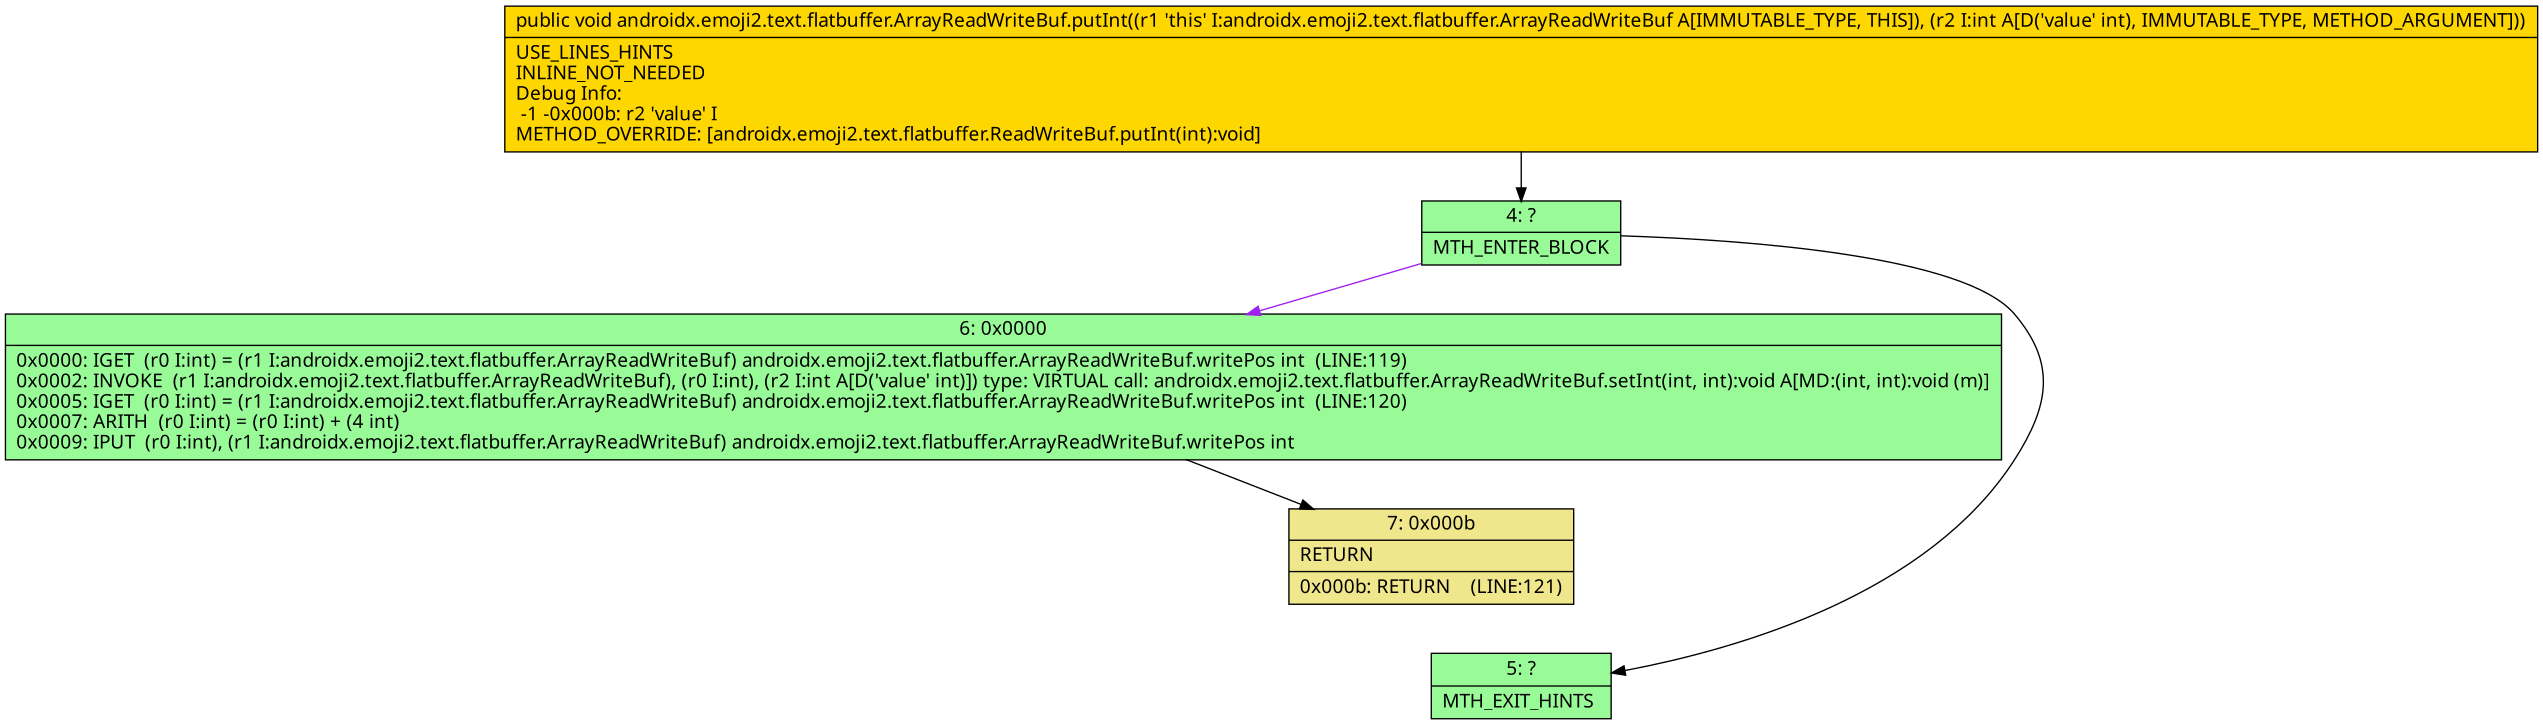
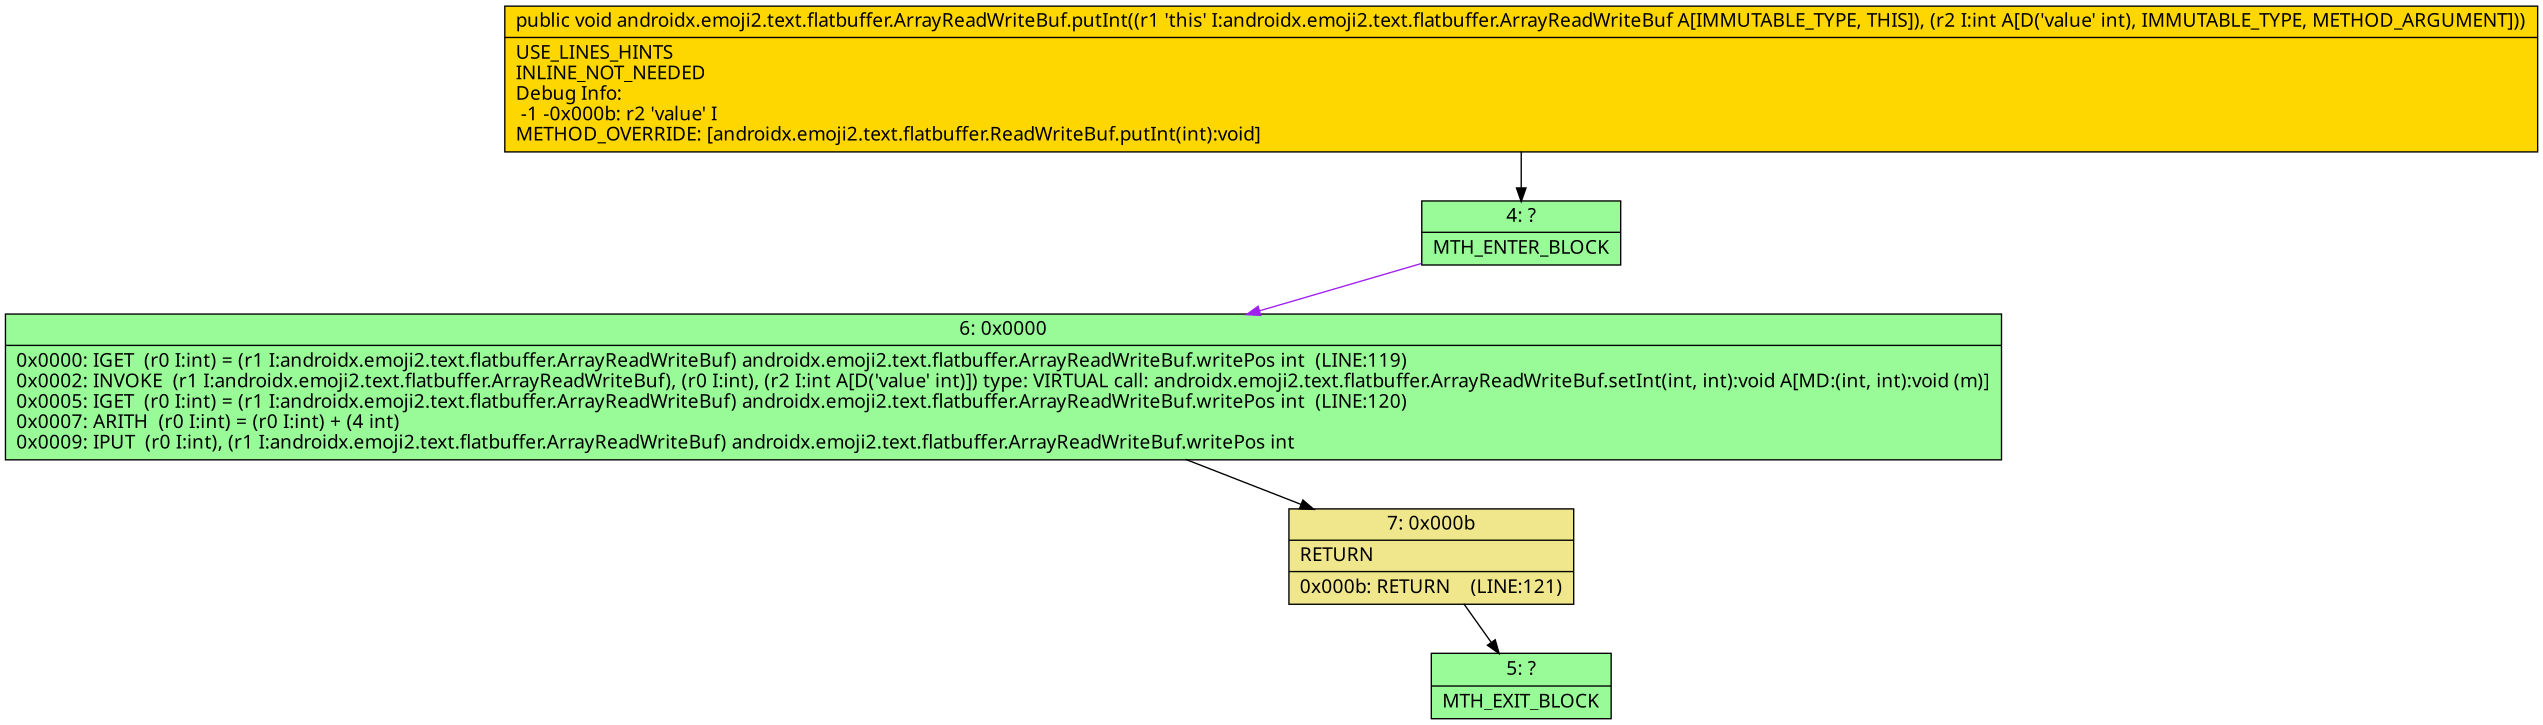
  digraph {
    fontname="Noto Sans"
    node [fillcolor=palegreen fontname="Noto Sans" shape=record style=filled]
    edge [color=black fontname="Noto Sans"]
    n1 [label="{4\:\ ?|MTH_ENTER_BLOCK\l}"]
    n2 [label="{6\:\ 0x0000|0x0000: IGET  (r0 I:int) = (r1 I:androidx.emoji2.text.flatbuffer.ArrayReadWriteBuf) androidx.emoji2.text.flatbuffer.ArrayReadWriteBuf.writePos int  (LINE:119)\l0x0002: INVOKE  (r1 I:androidx.emoji2.text.flatbuffer.ArrayReadWriteBuf), (r0 I:int), (r2 I:int A[D('value' int)]) type: VIRTUAL call: androidx.emoji2.text.flatbuffer.ArrayReadWriteBuf.setInt(int, int):void A[MD:(int, int):void (m)]\l0x0005: IGET  (r0 I:int) = (r1 I:androidx.emoji2.text.flatbuffer.ArrayReadWriteBuf) androidx.emoji2.text.flatbuffer.ArrayReadWriteBuf.writePos int  (LINE:120)\l0x0007: ARITH  (r0 I:int) = (r0 I:int) + (4 int) \l0x0009: IPUT  (r0 I:int), (r1 I:androidx.emoji2.text.flatbuffer.ArrayReadWriteBuf) androidx.emoji2.text.flatbuffer.ArrayReadWriteBuf.writePos int \l}"]
    n3 [fillcolor=khaki label="{7\:\ 0x000b|RETURN\l|0x000b: RETURN    (LINE:121)\l}"]
-   n4 [label="{5\:\ ?|MTH_EXIT_HINTS\l}"]
+   n4 [label="{5\:\ ?|MTH_EXIT_BLOCK\l}"]
    n5 [fillcolor=gold label="{public void androidx.emoji2.text.flatbuffer.ArrayReadWriteBuf.putInt((r1 'this' I:androidx.emoji2.text.flatbuffer.ArrayReadWriteBuf A[IMMUTABLE_TYPE, THIS]), (r2 I:int A[D('value' int), IMMUTABLE_TYPE, METHOD_ARGUMENT]))  | USE_LINES_HINTS\lINLINE_NOT_NEEDED\lDebug Info:\l  \-1 \-0x000b: r2 'value' I\lMETHOD_OVERRIDE: [androidx.emoji2.text.flatbuffer.ReadWriteBuf.putInt(int):void]\l}"]
    n1 -> n2 [color=purple]
    n2 -> n3
-   n1 -> n4
+   n3 -> n4
    n5 -> n1
  }
